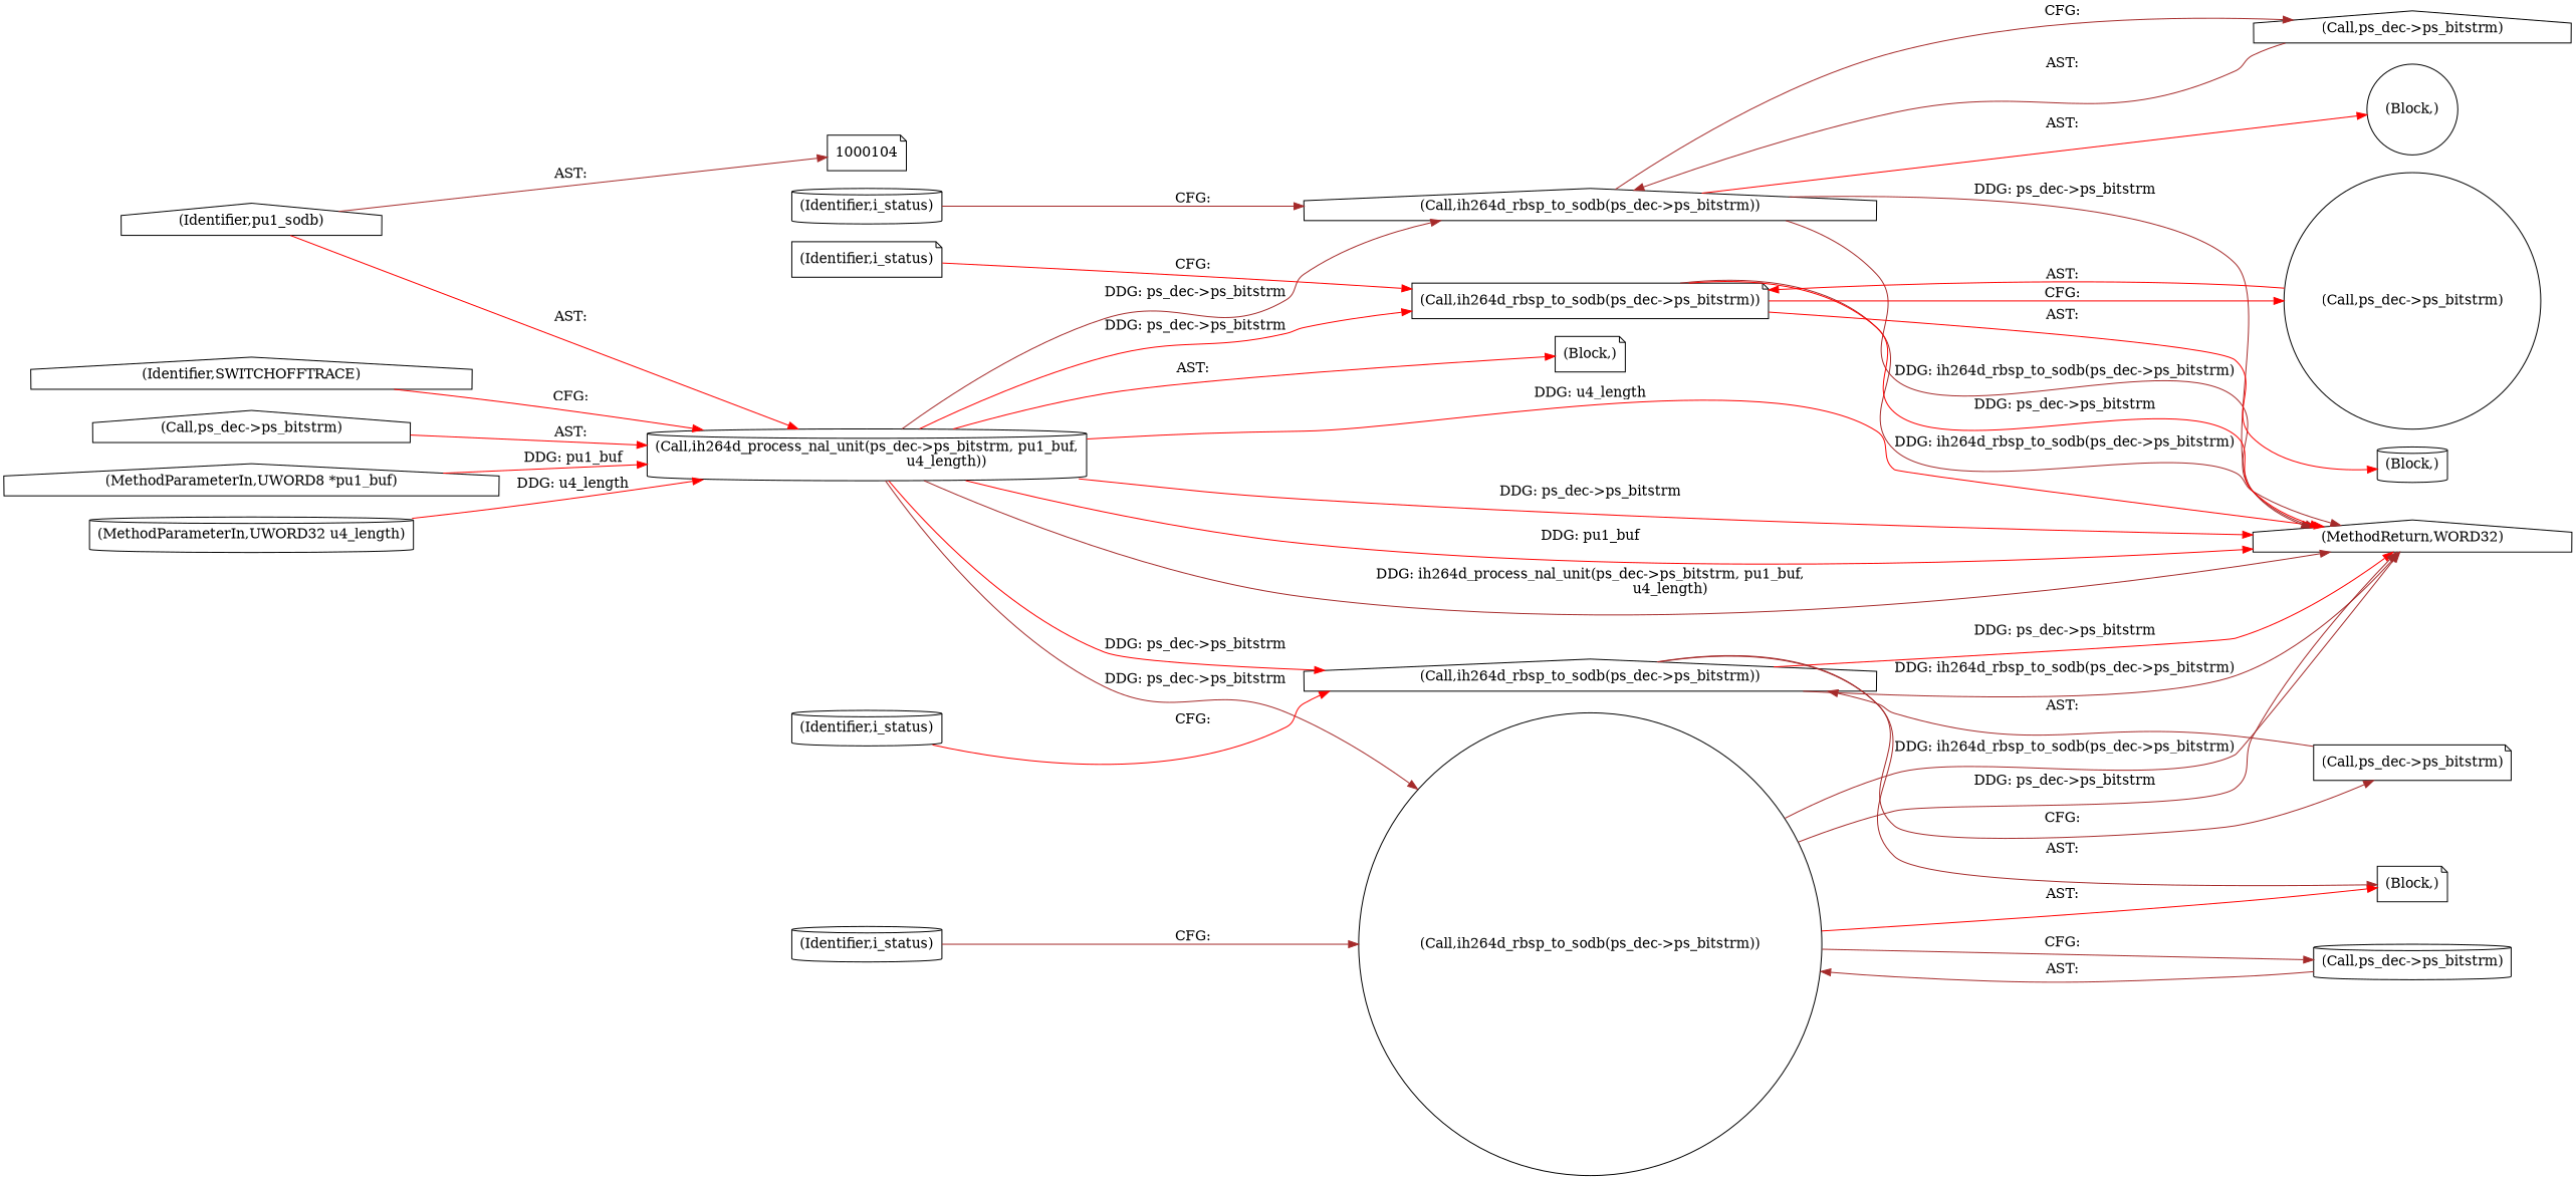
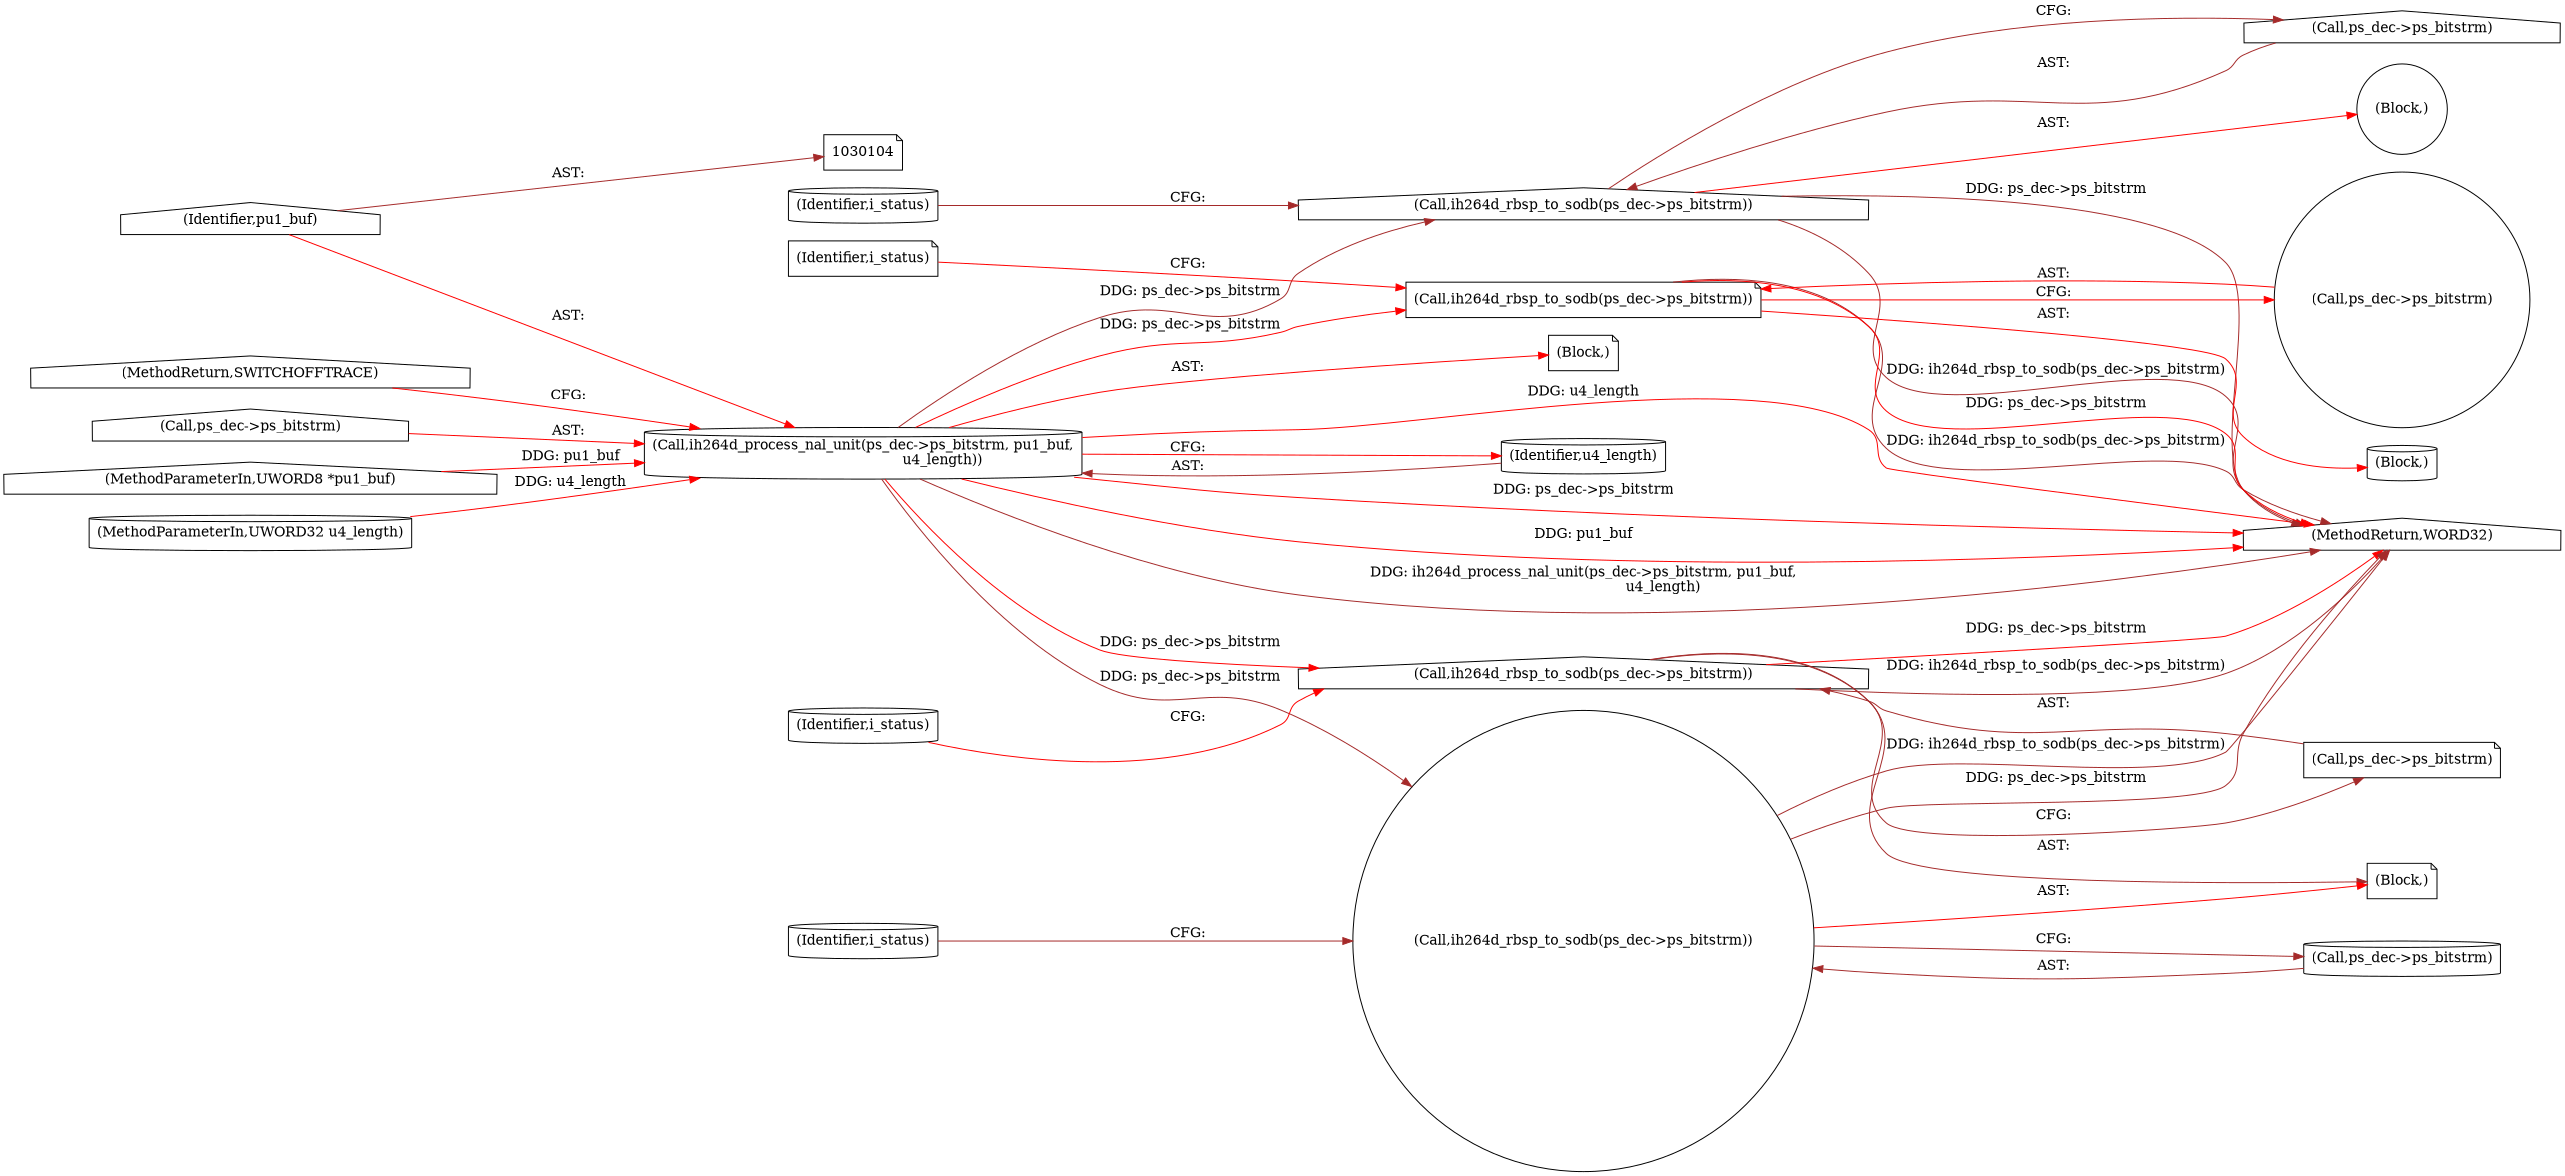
  digraph {
    rankdir=LR
    node [shape=house]
    edge [color=red]
    n1 [label="(MethodParameterIn,UWORD8 *pu1_buf)"]
    n2 [label="(Call,ih264d_process_nal_unit(ps_dec->ps_bitstrm, pu1_buf,\n                                    u4_length))" shape=cylinder]
    n3 [label="(MethodReturn,WORD32)"]
    n4 [label="(Call,ih264d_rbsp_to_sodb(ps_dec->ps_bitstrm))"]
    n5 [label="(Call,ih264d_rbsp_to_sodb(ps_dec->ps_bitstrm))" shape=note]
    n6 [label="(Call,ih264d_rbsp_to_sodb(ps_dec->ps_bitstrm))"]
    n7 [label="(Call,ih264d_rbsp_to_sodb(ps_dec->ps_bitstrm))" shape=circle]
    n8 [label="(Block,)" shape=note]
-   1000104 [shape=note]
+   n9 [label="(Identifier,u4_length)" shape=cylinder]
+   1000104 [shape=note label=1030104]
    n11 [label="(Call,ps_dec->ps_bitstrm)"]
    n12 [label="(Block,)" shape=circle]
    n13 [label="(Block,)" shape=cylinder]
    n14 [label="(Call,ps_dec->ps_bitstrm)" shape=circle]
    n15 [label="(Block,)" shape=note]
    n16 [label="(Call,ps_dec->ps_bitstrm)" shape=note]
    n17 [label="(Call,ps_dec->ps_bitstrm)" shape=cylinder]
    n18 [label="(Identifier,i_status)" shape=note]
    n19 [label="(Identifier,i_status)" shape=cylinder]
-   n20 [label="(Identifier,pu1_sodb)"]
-   n21 [label="(Identifier,SWITCHOFFTRACE)"]
+   n20 [label="(Identifier,pu1_buf)"]
+   n21 [label="(MethodReturn,SWITCHOFFTRACE)"]
    n22 [label="(Identifier,i_status)" shape=cylinder]
    n23 [label="(Call,ps_dec->ps_bitstrm)"]
    n24 [label="(Identifier,i_status)" shape=cylinder]
    n25 [label="(MethodParameterIn,UWORD32 u4_length)" shape=cylinder]
    n1 -> n2 [label="DDG: pu1_buf"]
    n2 -> n3 [label="DDG: ps_dec->ps_bitstrm"]
    n2 -> n3 [label="DDG: pu1_buf"]
    n2 -> n3 [color=brown label="DDG: ih264d_process_nal_unit(ps_dec->ps_bitstrm, pu1_buf,\n                                    u4_length)"]
    n2 -> n3 [label="DDG: u4_length"]
    n2 -> n4 [color=brown label="DDG: ps_dec->ps_bitstrm"]
    n2 -> n5 [label="DDG: ps_dec->ps_bitstrm"]
    n2 -> n6 [label="DDG: ps_dec->ps_bitstrm"]
    n2 -> n7 [color=brown label="DDG: ps_dec->ps_bitstrm"]
    n2 -> n8 [label="AST: "]
+   n2 -> n9 [label="CFG: "]
    n4 -> n3 [color=brown label="DDG: ih264d_rbsp_to_sodb(ps_dec->ps_bitstrm)"]
    n4 -> n3 [color=brown label="DDG: ps_dec->ps_bitstrm"]
    n4 -> n11 [color=brown label="CFG: "]
    n4 -> n12 [label="AST: "]
    n5 -> n3 [color=brown label="DDG: ih264d_rbsp_to_sodb(ps_dec->ps_bitstrm)"]
    n5 -> n3 [label="DDG: ps_dec->ps_bitstrm"]
    n5 -> n13 [label="AST: "]
    n5 -> n14 [label="CFG: "]
    n6 -> n3 [color=brown label="DDG: ih264d_rbsp_to_sodb(ps_dec->ps_bitstrm)"]
    n6 -> n3 [label="DDG: ps_dec->ps_bitstrm"]
    n6 -> n15 [color=brown label="AST: "]
    n6 -> n16 [color=brown label="CFG: "]
    n7 -> n3 [color=brown label="DDG: ps_dec->ps_bitstrm"]
    n7 -> n3 [color=brown label="DDG: ih264d_rbsp_to_sodb(ps_dec->ps_bitstrm)"]
    n7 -> n15 [label="AST: "]
    n7 -> n17 [color=brown label="CFG: "]
+   n9 -> n2 [color=brown label="AST: "]
    n11 -> n4 [color=brown label="AST: "]
    n14 -> n5 [label="AST: "]
    n16 -> n6 [color=brown label="AST: "]
    n17 -> n7 [color=brown label="AST: "]
    n18 -> n5 [label="CFG: "]
    n19 -> n4 [color=brown label="CFG: "]
    n20 -> n2 [label="AST: "]
    n20 -> 1000104 [color=brown label="AST: "]
    n21 -> n2 [label="CFG: "]
    n22 -> n6 [label="CFG: "]
    n23 -> n2 [label="AST: "]
    n24 -> n7 [color=brown label="CFG: "]
    n25 -> n2 [label="DDG: u4_length"]
  }
